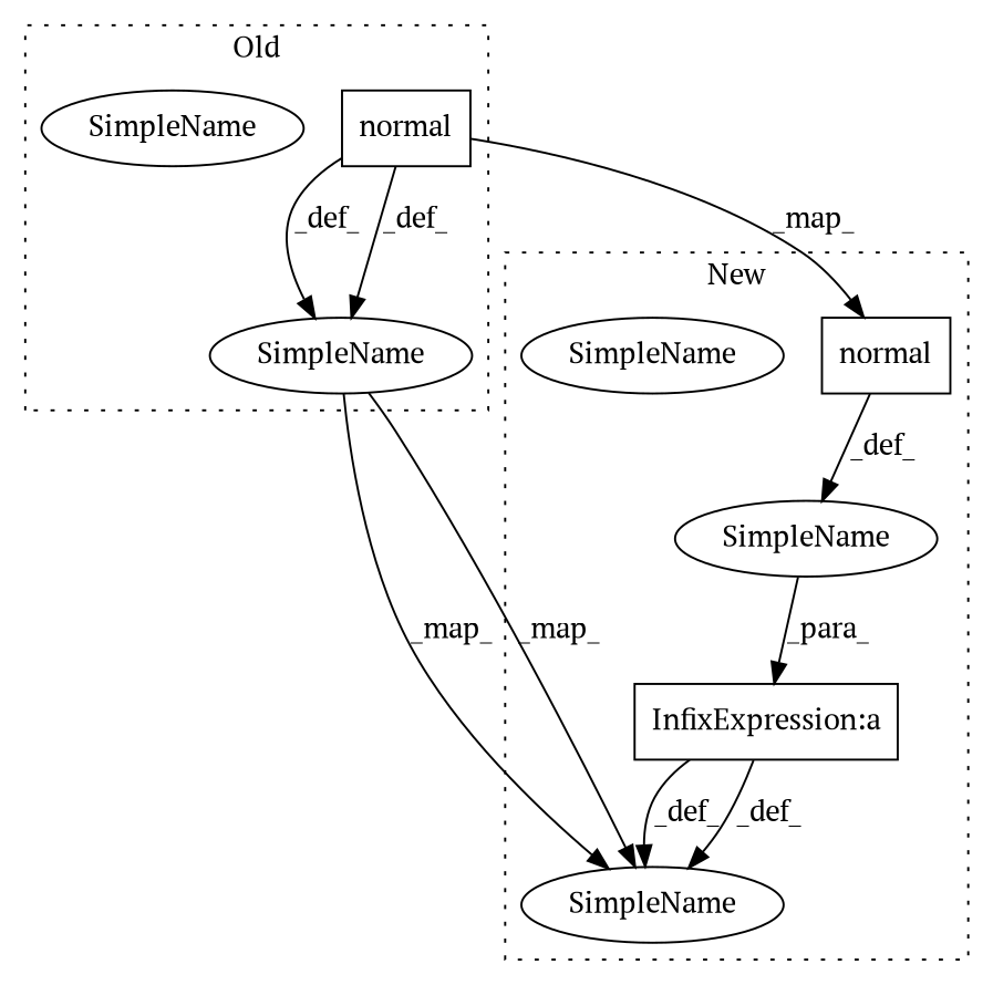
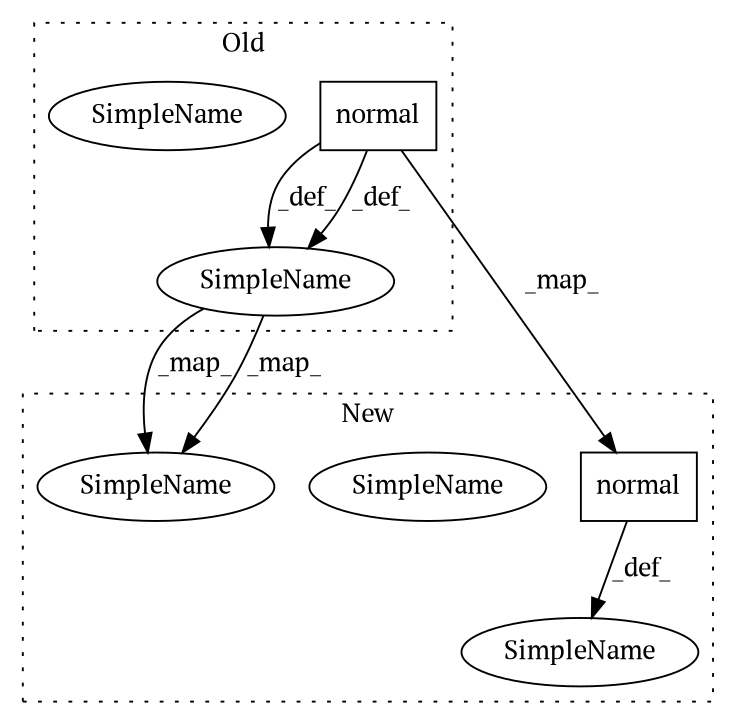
  digraph {
    fontname="PT Serif"
    node [a=42 l=7 s=1662 shape=ellipse fontname="PT Serif"]
    edge [fontname="PT Serif"]
    n1 [a=32 l="7,1" label=normal s="1640,1655" shape=box]
    n2 [label=SimpleName]
    n3 [label=SimpleName]
    n4 [a=32 l="7,1" label=normal s="1472,1491" shape=box]
    n5 [label=SimpleName s=1500]
    n6 [label=SimpleName s=1500]
    n7 [label=SimpleName l="" s=""]
-   n8 [a=27 l=3 label="InfixExpression:a" s=1435 shape=box]
    subgraph cluster_1 {
      label=Old
      style=dotted
      n1
      n2
      n3
    }
    subgraph cluster_2 {
      label=New
      style=dotted
      n4
      n5
      n6
      n7
-     n8
    }
    n1 -> n3 [label=_def_]
    n1 -> n3 [label=_def_]
    n1 -> n4 [label=_map_]
    n3 -> n6 [label=_map_]
    n3 -> n6 [label=_map_]
    n4 -> n7 [label=_def_]
-   n7 -> n8 [label=_para_]
-   n8 -> n6 [label=_def_]
-   n8 -> n6 [label=_def_]
  }
